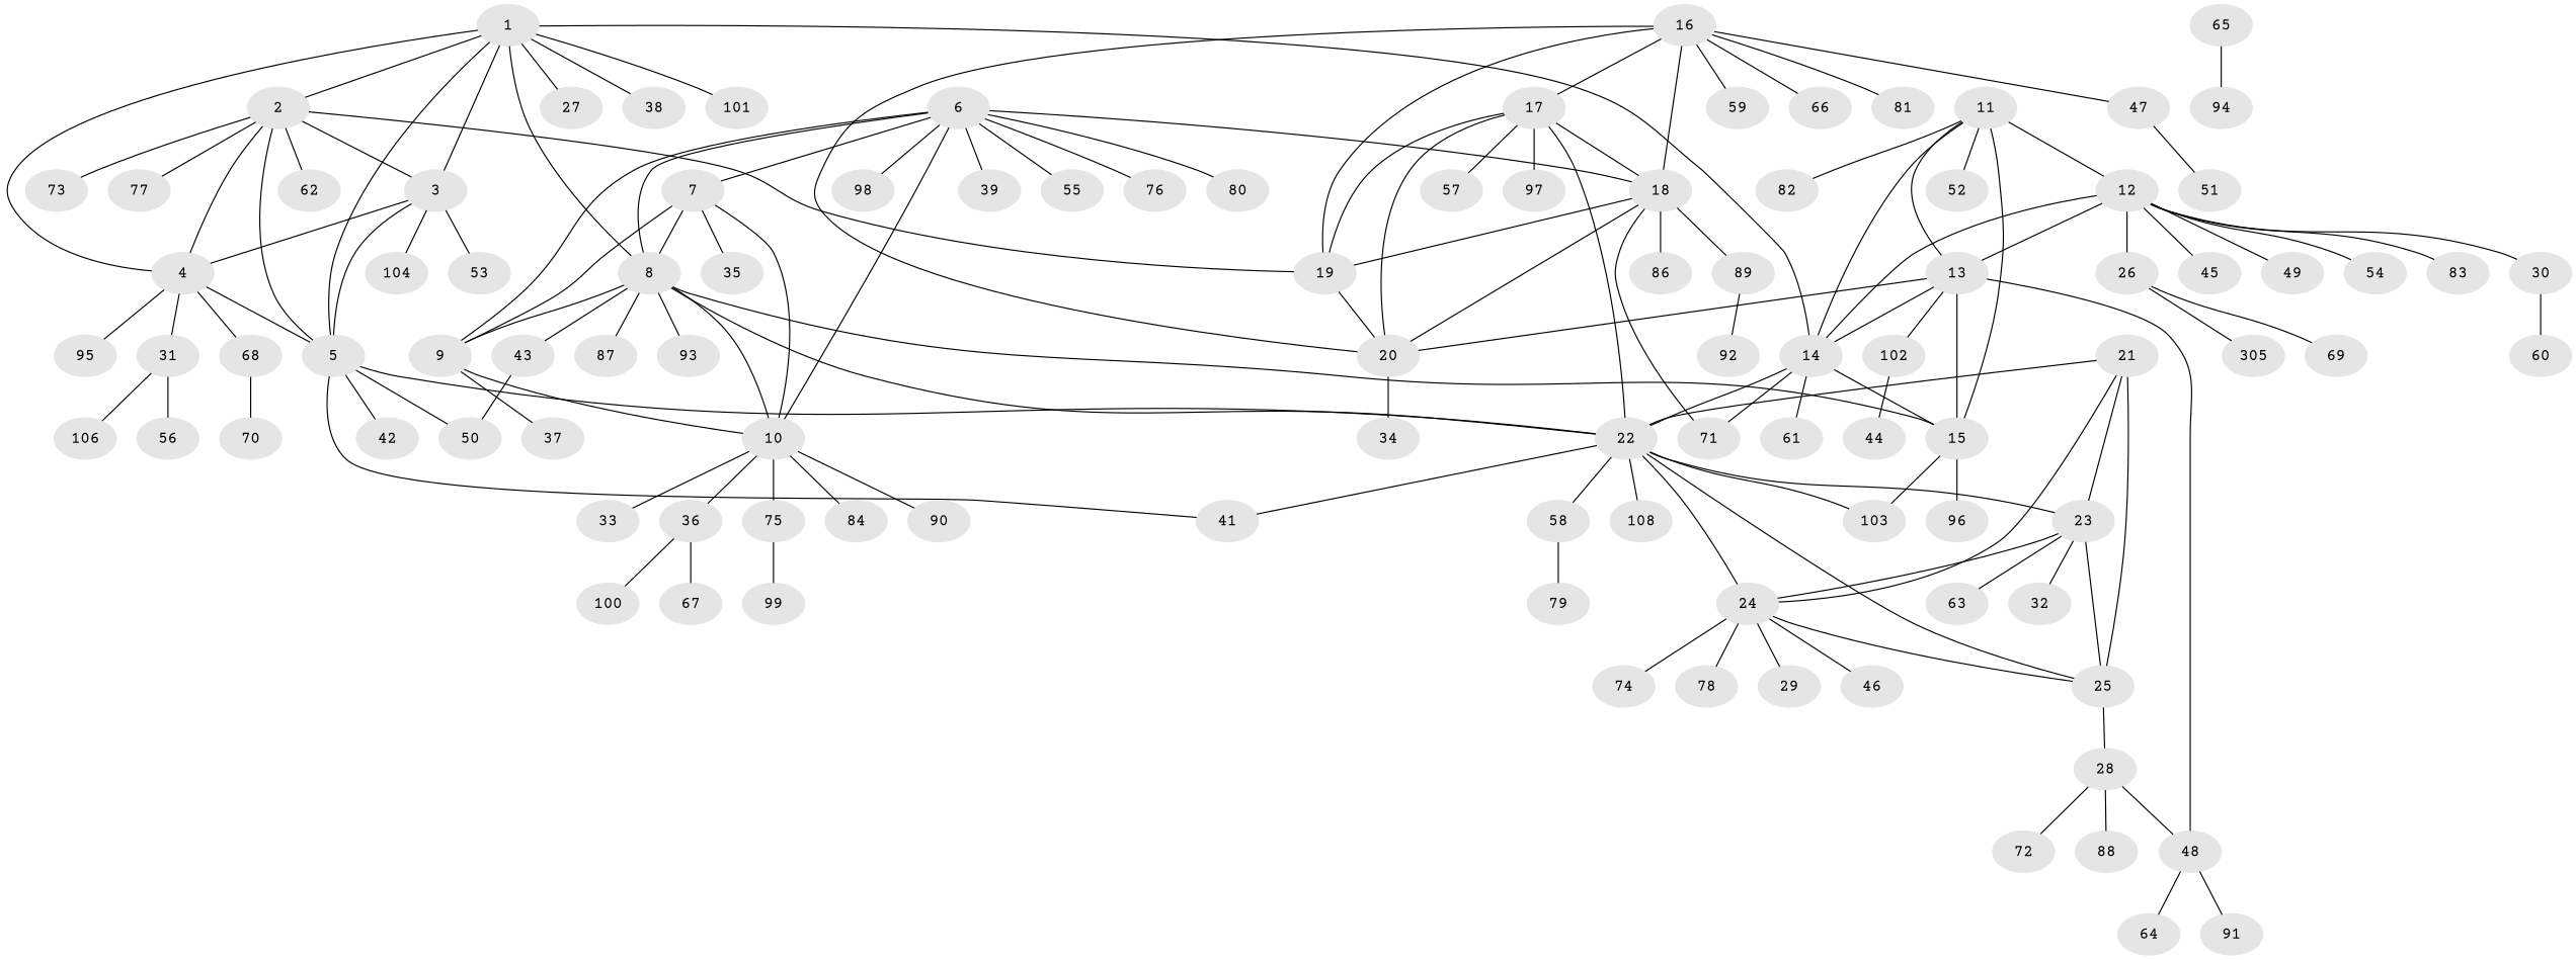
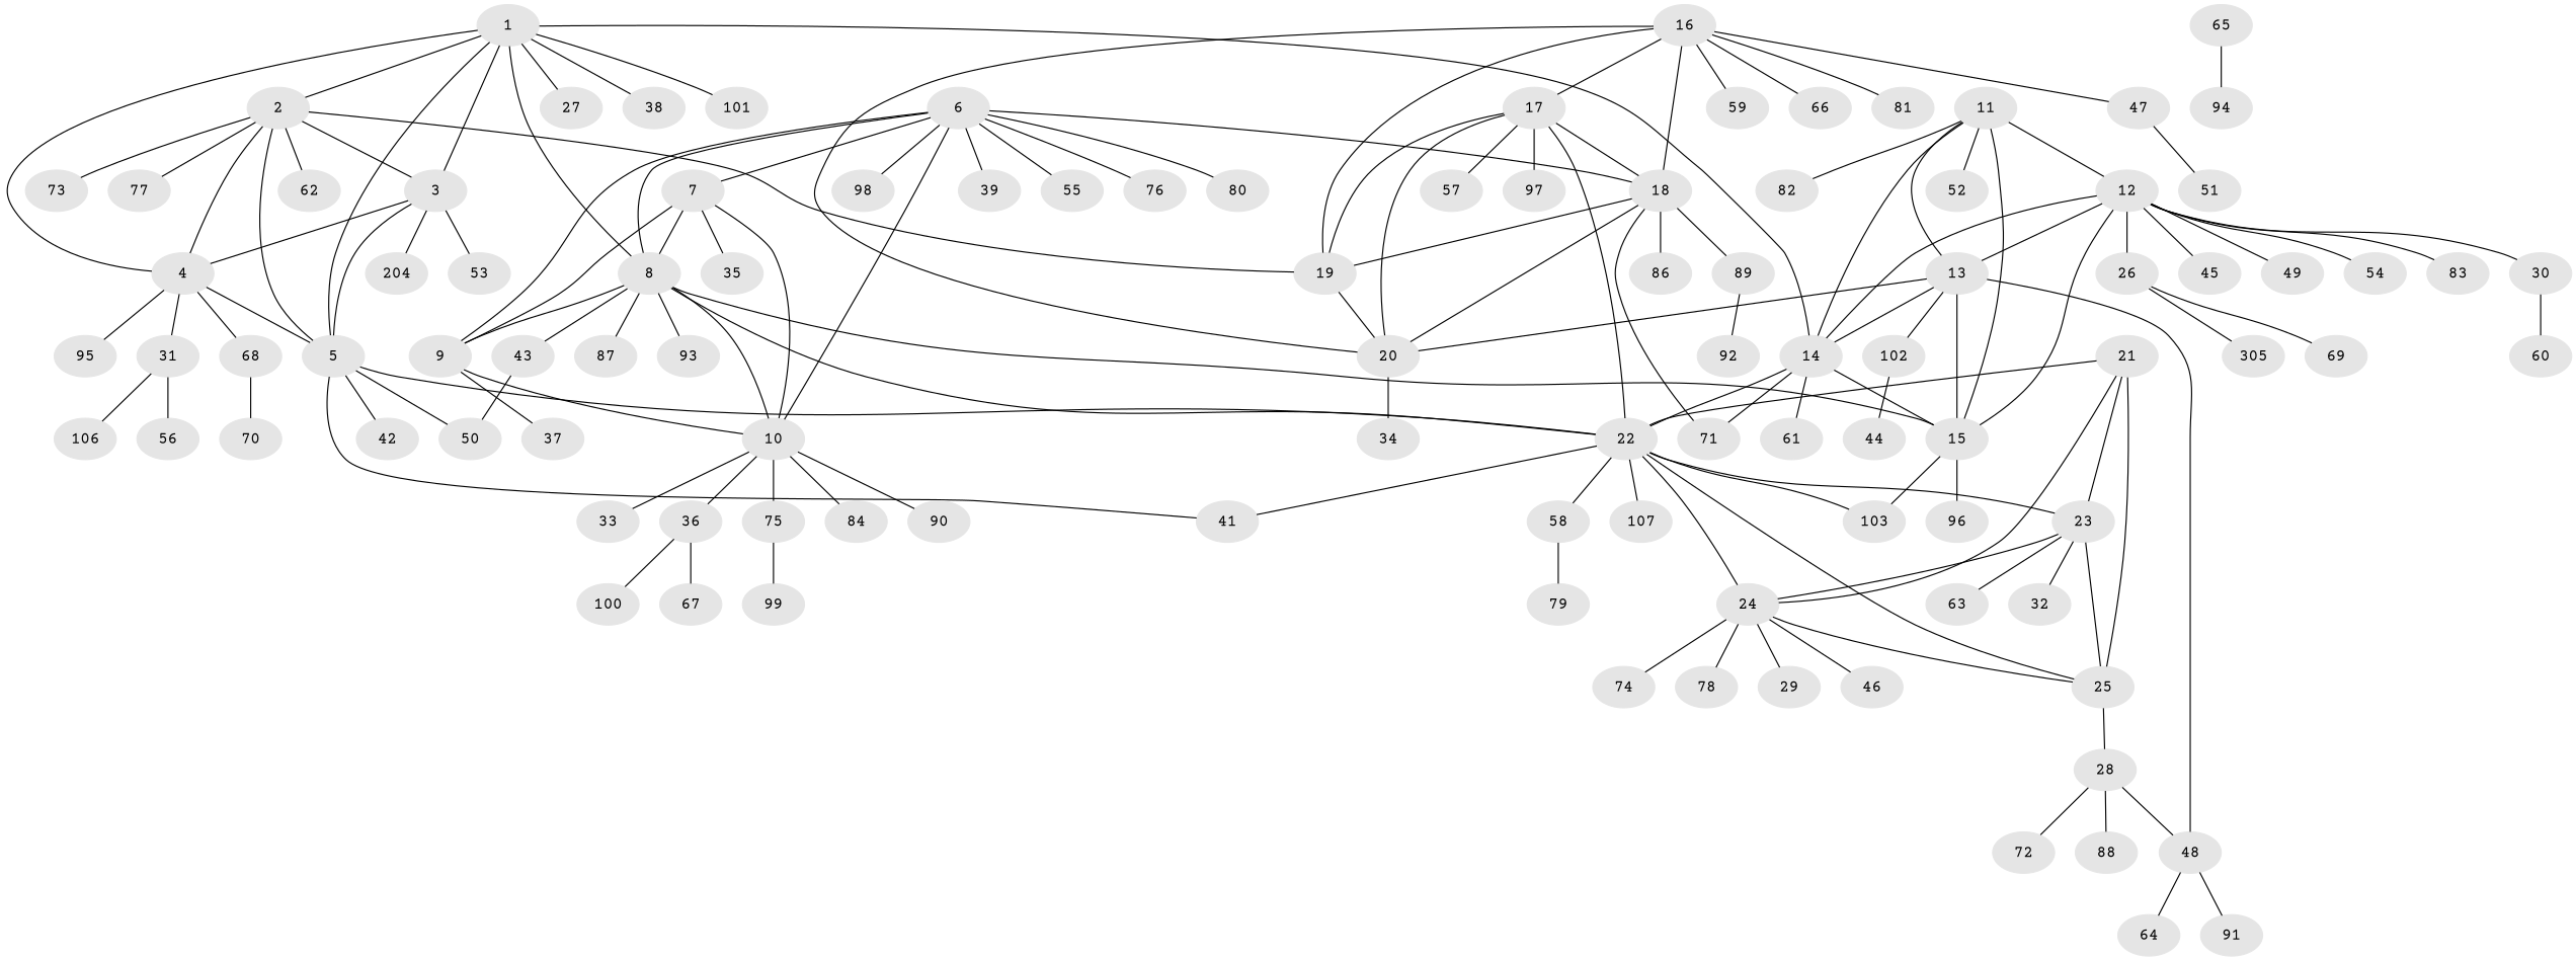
  graph {
    fontname="Courier Prime"
    node [color=gray90 fontname="Courier Prime" style=filled]
    edge [fontname="Courier Prime"]
    1
    2
    3
    4
    5
    8
    14
    27
    38
    101
    19
    62
    73
    77
    53
-   104
+   104 [label=204]
    31
    68
    95
    22
    41
    42
    50
    9
    10
    15
    43
    87
    93
    61
    71
    20
    56
    106
    70
    103
    23
    24
    25
    58
-   107 [label=108]
+   107
    6
    7
    18
    39
    55
    76
    80
    98
    35
    37
    33
    36
    75
    84
    90
    86
    89
    65
    94
    96
    67
    100
    99
    11
    12
    13
    52
    82
    26
    30
    45
    49
    54
    83
    48
    102
    69
    n79 [label=305]
    60
    34
    64
    91
    44
    16
    17
    47
    59
    66
    81
    57
    97
    51
    92
    21
    32
    63
    29
    46
    74
    78
    28
    79
    72
    88
    1 -- 2
    1 -- 3
    1 -- 4
    1 -- 5
    1 -- 8
    1 -- 14
    1 -- 27
    1 -- 38
    1 -- 101
    2 -- 3
    2 -- 4
    2 -- 5
    2 -- 19
    2 -- 62
    2 -- 73
    2 -- 77
    3 -- 4
    3 -- 5
    3 -- 53
    3 -- 104
    4 -- 5
    4 -- 31
    4 -- 68
    4 -- 95
    5 -- 22
    5 -- 41
    5 -- 42
    5 -- 50
    8 -- 22
    8 -- 9
    8 -- 10
    8 -- 15
    8 -- 43
    8 -- 87
    8 -- 93
    14 -- 22
    14 -- 15
    14 -- 61
    14 -- 71
    19 -- 20
    31 -- 56
    31 -- 106
    68 -- 70
    22 -- 41
    22 -- 103
    22 -- 23
    22 -- 24
    22 -- 25
    22 -- 58
    22 -- 107
    9 -- 10
    9 -- 37
    10 -- 33
    10 -- 36
    10 -- 75
    10 -- 84
    10 -- 90
    15 -- 103
    15 -- 96
    43 -- 50
    20 -- 34
    23 -- 24
    23 -- 25
    23 -- 32
    23 -- 63
    24 -- 25
    24 -- 29
    24 -- 46
    24 -- 74
    24 -- 78
    25 -- 28
    58 -- 79
    6 -- 8
    6 -- 9
    6 -- 10
    6 -- 7
    6 -- 18
    6 -- 39
    6 -- 55
    6 -- 76
    6 -- 80
    6 -- 98
    7 -- 8
    7 -- 9
    7 -- 10
    7 -- 35
    18 -- 19
    18 -- 71
    18 -- 20
    18 -- 86
    18 -- 89
    36 -- 67
    36 -- 100
    75 -- 99
    89 -- 92
    65 -- 94
    11 -- 14
    11 -- 15
    11 -- 12
    11 -- 13
    11 -- 52
    11 -- 82
    12 -- 14
+   12 -- 15
    12 -- 13
    12 -- 26
    12 -- 30
    12 -- 45
    12 -- 49
    12 -- 54
    12 -- 83
    13 -- 14
    13 -- 15
    13 -- 20
    13 -- 48
    13 -- 102
    26 -- 69
    26 -- n79
    30 -- 60
    48 -- 64
    48 -- 91
    102 -- 44
    16 -- 19
    16 -- 20
    16 -- 18
    16 -- 17
    16 -- 47
    16 -- 59
    16 -- 66
    16 -- 81
    17 -- 19
    17 -- 22
    17 -- 20
    17 -- 18
    17 -- 57
    17 -- 97
    47 -- 51
    21 -- 22
    21 -- 23
    21 -- 24
    21 -- 25
    28 -- 48
    28 -- 72
    28 -- 88
  }
